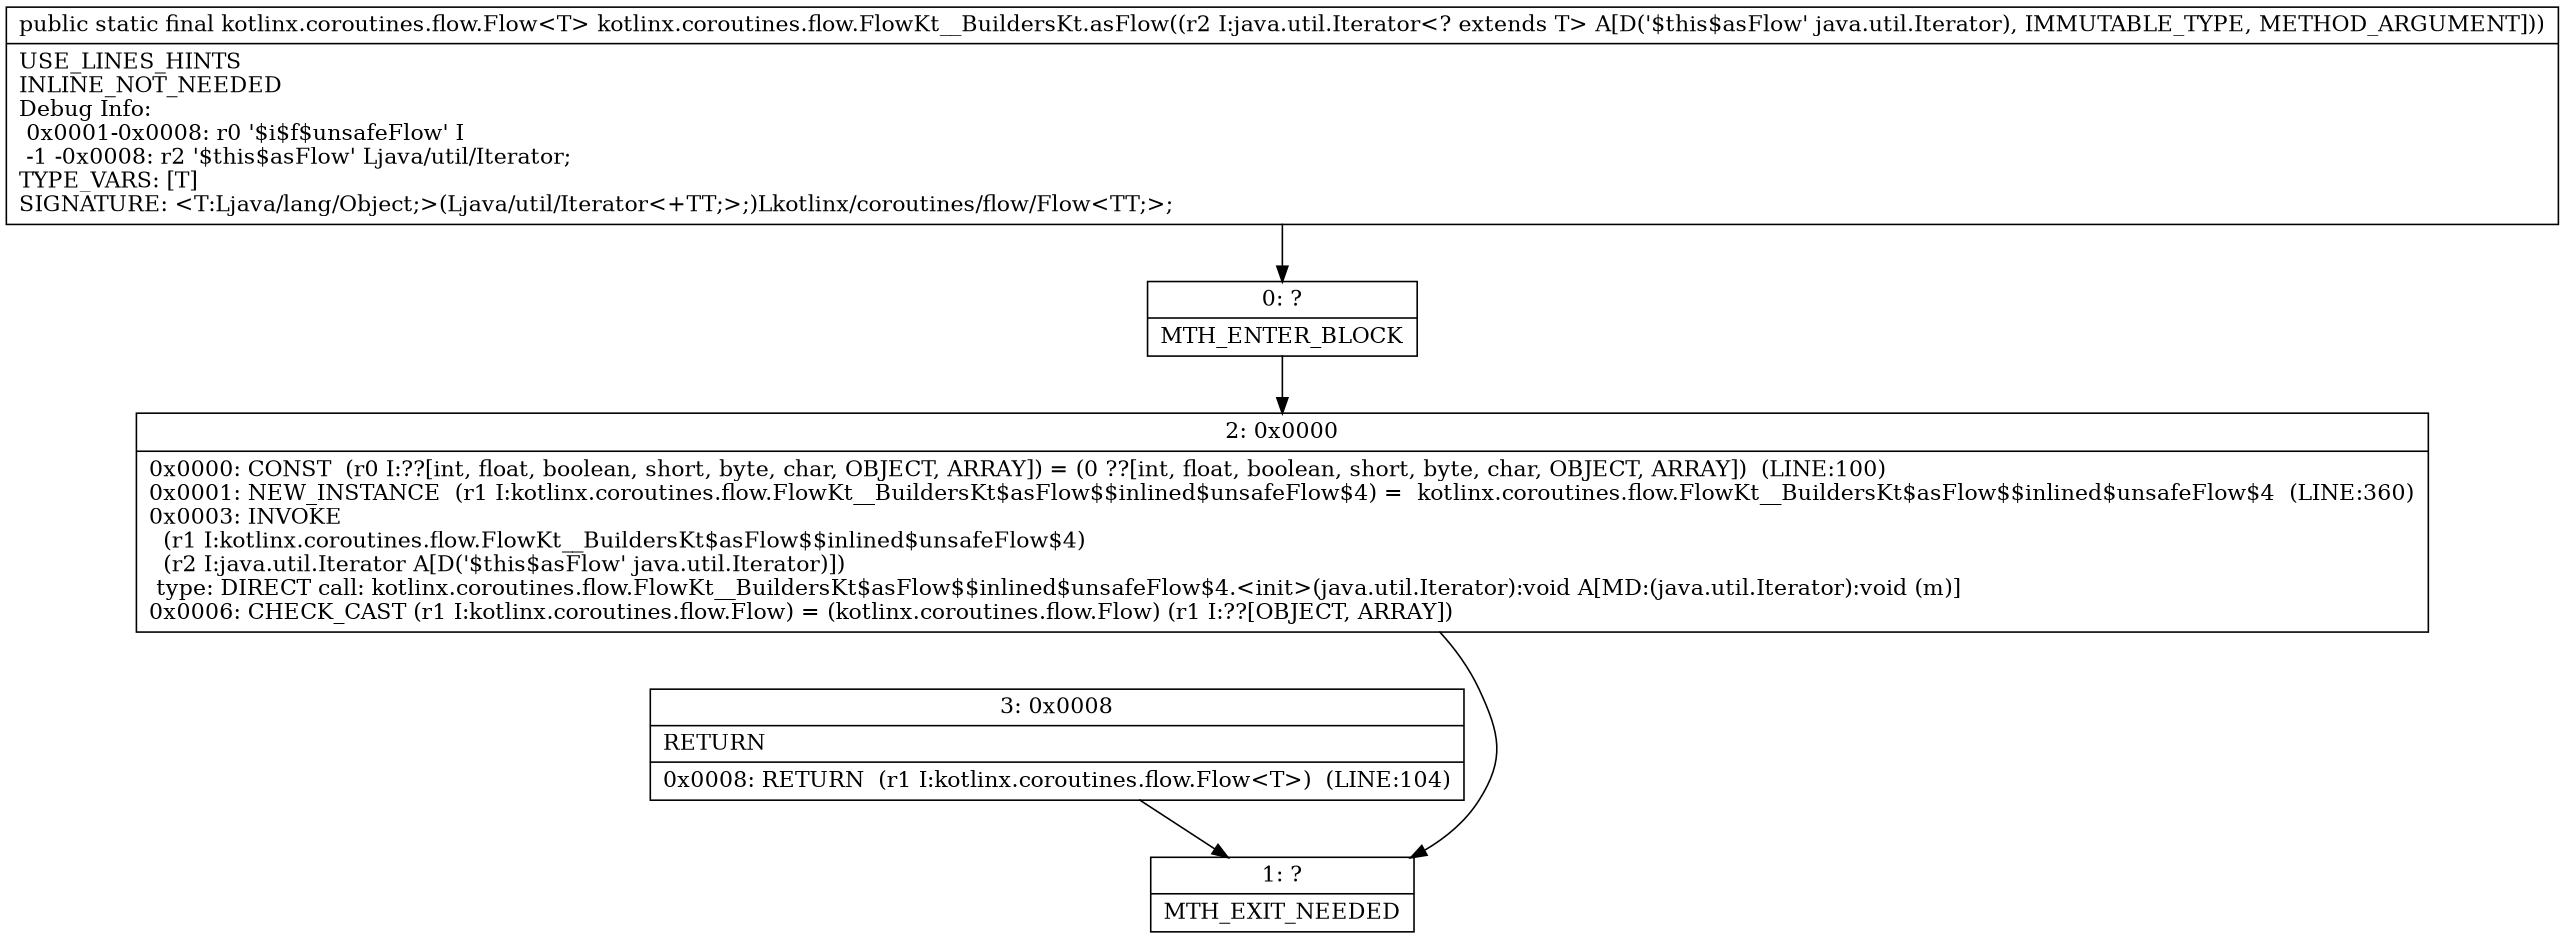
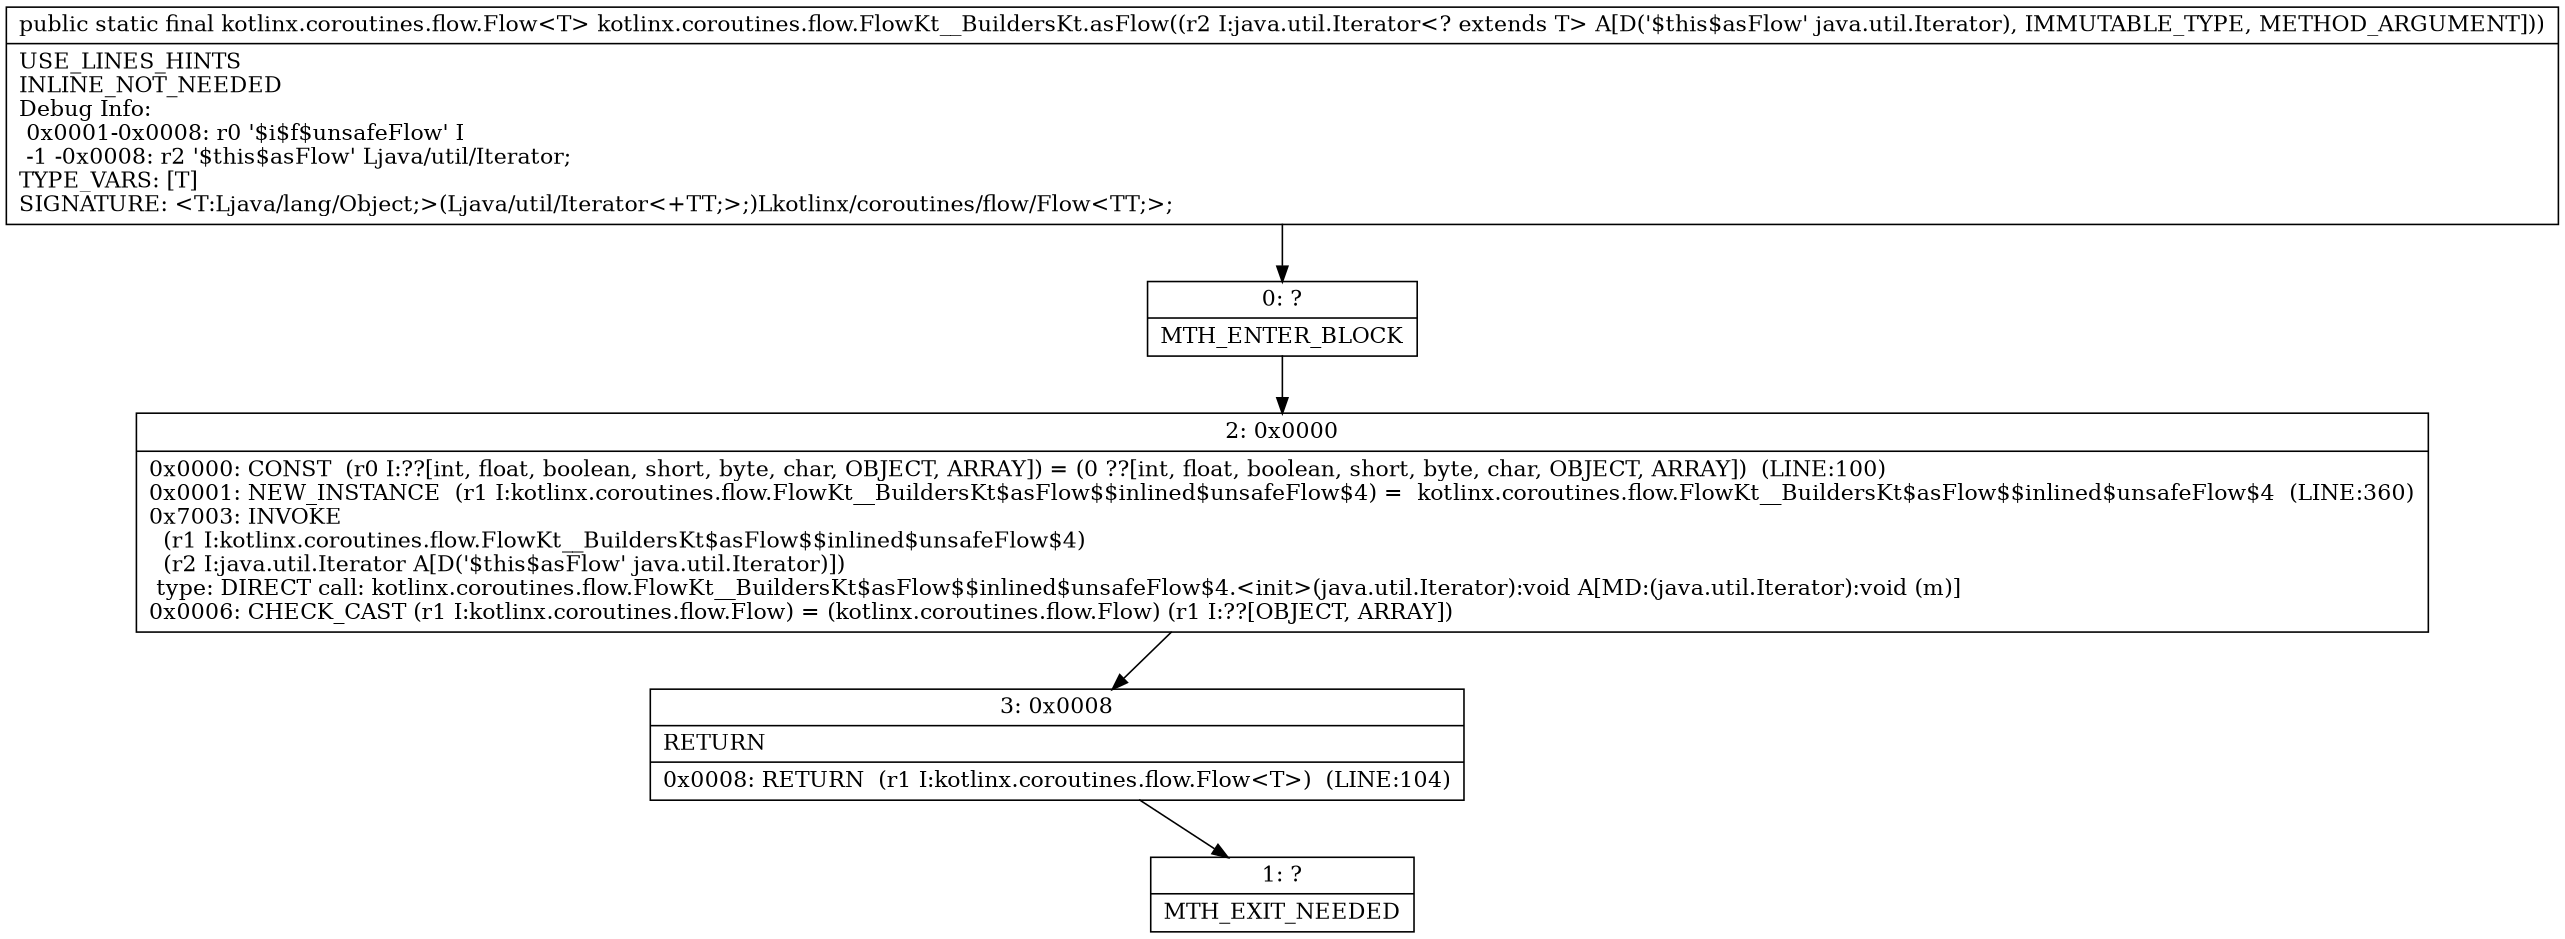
  digraph {
    node [shape=record]
    n1 [label="{0\:\ ?|MTH_ENTER_BLOCK\l}"]
-   n2 [label="{2\:\ 0x0000|0x0000: CONST  (r0 I:??[int, float, boolean, short, byte, char, OBJECT, ARRAY]) = (0 ??[int, float, boolean, short, byte, char, OBJECT, ARRAY])  (LINE:100)\l0x0001: NEW_INSTANCE  (r1 I:kotlinx.coroutines.flow.FlowKt__BuildersKt$asFlow$$inlined$unsafeFlow$4) =  kotlinx.coroutines.flow.FlowKt__BuildersKt$asFlow$$inlined$unsafeFlow$4  (LINE:360)\l0x0003: INVOKE  \l  (r1 I:kotlinx.coroutines.flow.FlowKt__BuildersKt$asFlow$$inlined$unsafeFlow$4)\l  (r2 I:java.util.Iterator A[D('$this$asFlow' java.util.Iterator)])\l type: DIRECT call: kotlinx.coroutines.flow.FlowKt__BuildersKt$asFlow$$inlined$unsafeFlow$4.\<init\>(java.util.Iterator):void A[MD:(java.util.Iterator):void (m)]\l0x0006: CHECK_CAST (r1 I:kotlinx.coroutines.flow.Flow) = (kotlinx.coroutines.flow.Flow) (r1 I:??[OBJECT, ARRAY]) \l}"]
+   n2 [label="{2\:\ 0x0000|0x0000: CONST  (r0 I:??[int, float, boolean, short, byte, char, OBJECT, ARRAY]) = (0 ??[int, float, boolean, short, byte, char, OBJECT, ARRAY])  (LINE:100)\l0x0001: NEW_INSTANCE  (r1 I:kotlinx.coroutines.flow.FlowKt__BuildersKt$asFlow$$inlined$unsafeFlow$4) =  kotlinx.coroutines.flow.FlowKt__BuildersKt$asFlow$$inlined$unsafeFlow$4  (LINE:360)\l0x7003: INVOKE  \l  (r1 I:kotlinx.coroutines.flow.FlowKt__BuildersKt$asFlow$$inlined$unsafeFlow$4)\l  (r2 I:java.util.Iterator A[D('$this$asFlow' java.util.Iterator)])\l type: DIRECT call: kotlinx.coroutines.flow.FlowKt__BuildersKt$asFlow$$inlined$unsafeFlow$4.\<init\>(java.util.Iterator):void A[MD:(java.util.Iterator):void (m)]\l0x0006: CHECK_CAST (r1 I:kotlinx.coroutines.flow.Flow) = (kotlinx.coroutines.flow.Flow) (r1 I:??[OBJECT, ARRAY]) \l}"]
    n3 [label="{3\:\ 0x0008|RETURN\l|0x0008: RETURN  (r1 I:kotlinx.coroutines.flow.Flow\<T\>)  (LINE:104)\l}"]
    n4 [label="{1\:\ ?|MTH_EXIT_NEEDED\l}"]
    n5 [label="{public static final kotlinx.coroutines.flow.Flow\<T\> kotlinx.coroutines.flow.FlowKt__BuildersKt.asFlow((r2 I:java.util.Iterator\<? extends T\> A[D('$this$asFlow' java.util.Iterator), IMMUTABLE_TYPE, METHOD_ARGUMENT]))  | USE_LINES_HINTS\lINLINE_NOT_NEEDED\lDebug Info:\l  0x0001\-0x0008: r0 '$i$f$unsafeFlow' I\l  \-1 \-0x0008: r2 '$this$asFlow' Ljava\/util\/Iterator;\lTYPE_VARS: [T]\lSIGNATURE: \<T:Ljava\/lang\/Object;\>(Ljava\/util\/Iterator\<+TT;\>;)Lkotlinx\/coroutines\/flow\/Flow\<TT;\>;\l}"]
    n1 -> n2
-   n2 -> n4
+   n2 -> n3
    n3 -> n4
    n5 -> n1
  }
